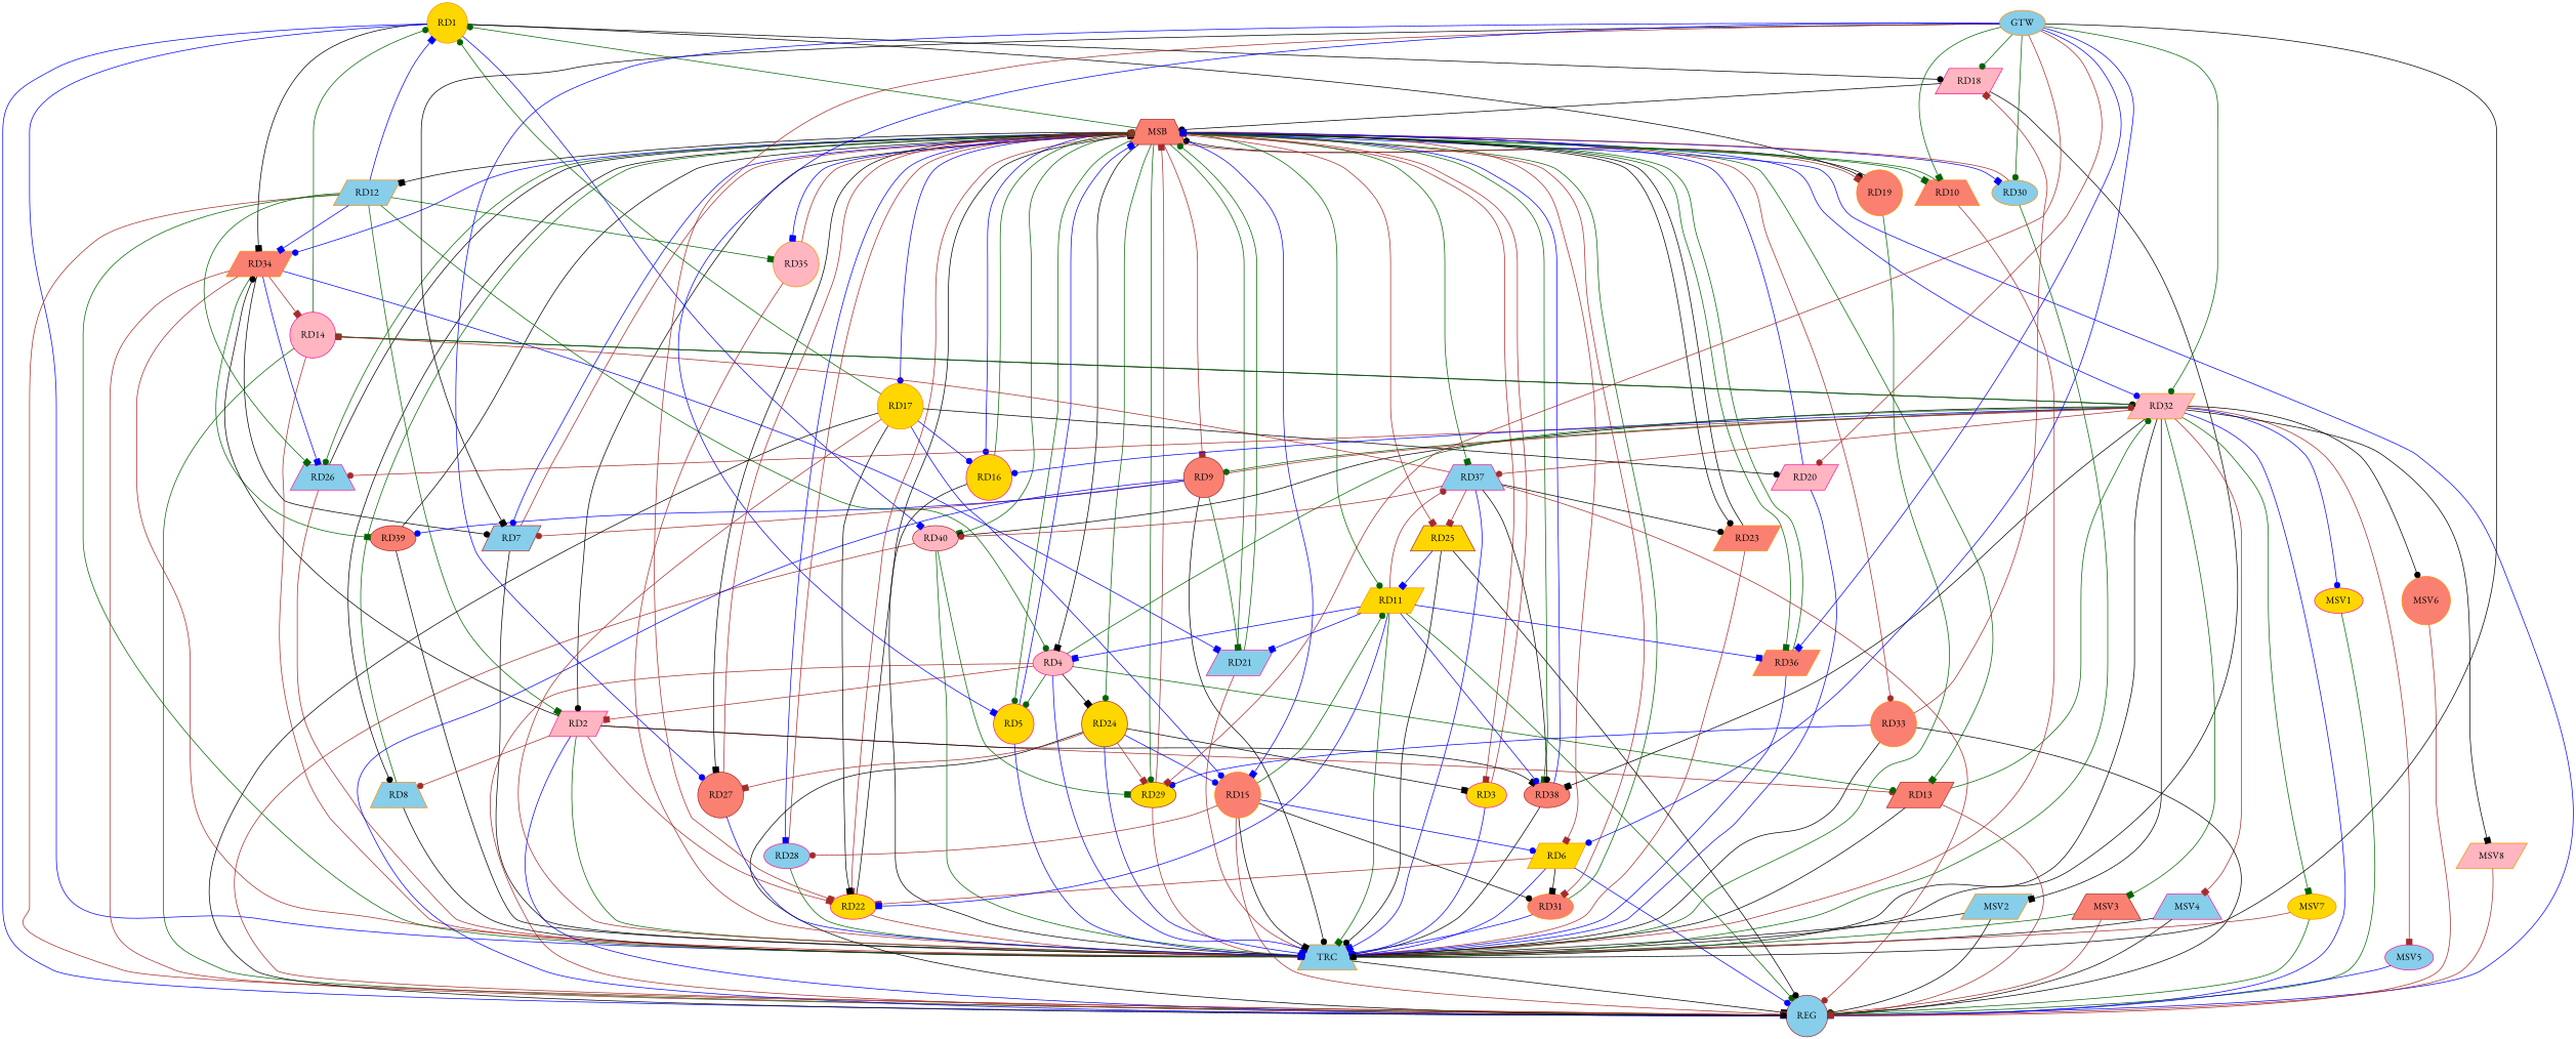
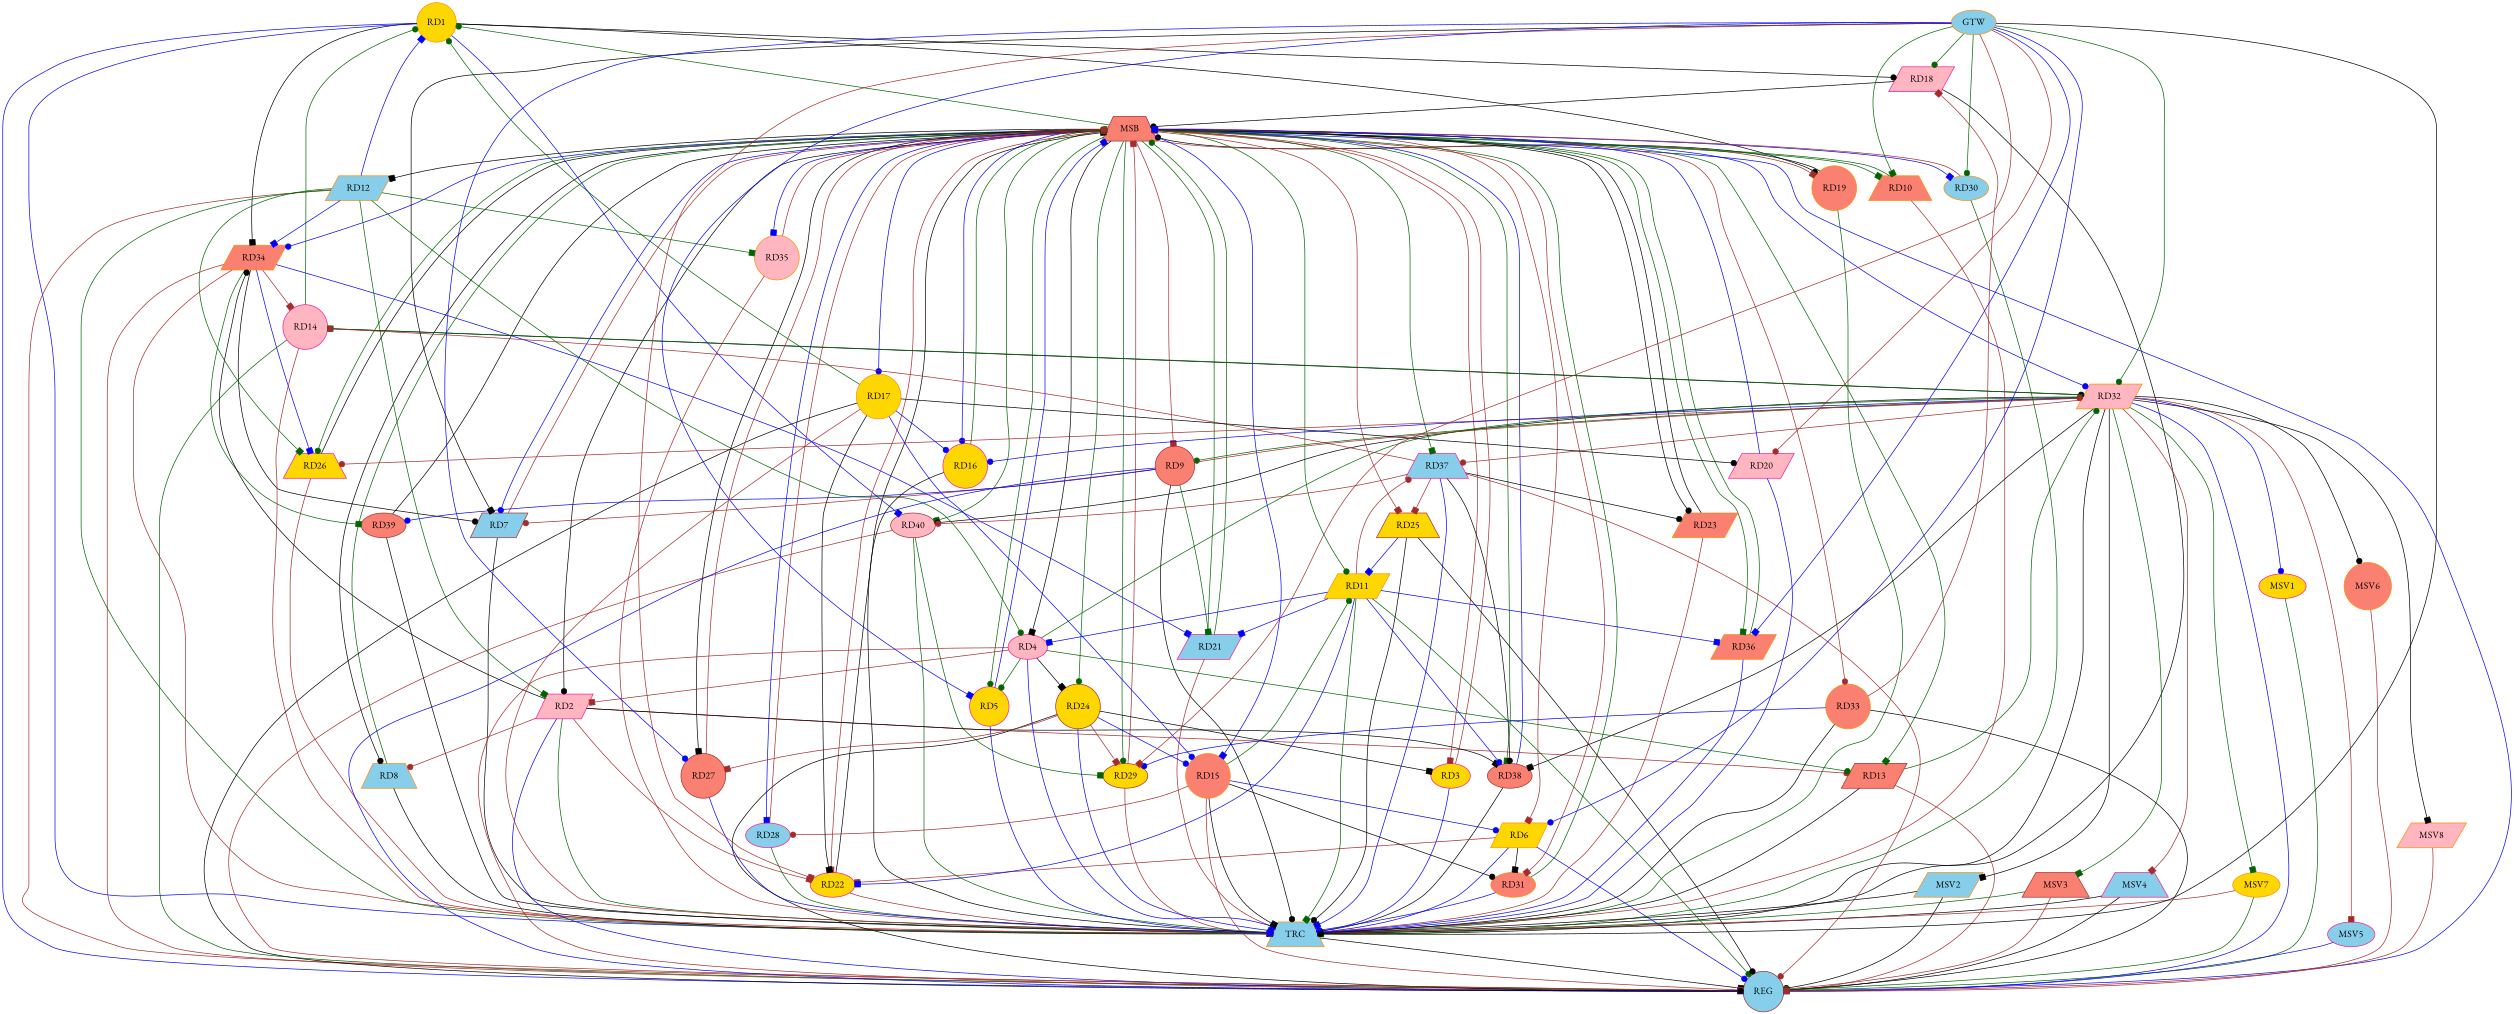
  strict digraph {
    fontname="EB Garamond"
    node [color=darkorange fillcolor=salmon fontname="EB Garamond" shape=parallelogram style=filled]
    edge [arrowhead=dot color=brown fontname="EB Garamond"]
    n1 [fillcolor=gold label=RD1 shape=circle]
    n2 [color=deeppink fillcolor=lightpink label=RD18]
    n3 [label=RD19 shape=circle]
    n4 [label=RD34]
    n5 [color=brown fillcolor=lightpink label=RD40 shape=ellipse]
    n6 [color=brown fillcolor=skyblue label=REG shape=circle]
    n7 [fillcolor=skyblue label=TRC shape=trapezium]
    n8 [color=brown label=MSB shape=trapezium]
    n9 [color=brown fillcolor=skyblue label=RD7]
    n10 [color=deeppink fillcolor=skyblue label=RD21]
    n11 [color=brown label=RD39 shape=ellipse]
-   n12 [color=deeppink fillcolor=skyblue label=RD26 shape=trapezium]
+   n12 [color=deeppink fillcolor=gold label=RD26 shape=trapezium]
    n13 [color=deeppink fillcolor=lightpink label=RD14 shape=circle]
    n14 [color=brown fillcolor=gold label=RD29 shape=ellipse]
    n15 [color=deeppink fillcolor=lightpink label=RD2]
    n16 [fillcolor=skyblue label=RD8 shape=trapezium]
    n17 [color=brown label=RD13]
    n18 [color=deeppink fillcolor=gold label=RD22 shape=ellipse]
    n19 [color=brown label=RD38 shape=ellipse]
    n20 [fillcolor=lightpink label=RD32]
    n21 [color=deeppink fillcolor=gold label=RD3 shape=ellipse]
    n22 [color=deeppink fillcolor=lightpink label=RD4 shape=ellipse]
    n23 [color=deeppink fillcolor=gold label=RD5 shape=circle]
    n24 [color=brown fillcolor=gold label=RD24 shape=circle]
    n25 [fillcolor=gold label=RD6]
    n26 [label=RD31 shape=ellipse]
    n27 [color=brown label=RD9 shape=circle]
    n28 [label=RD10 shape=trapezium]
    n29 [fillcolor=gold label=RD11]
    n30 [label=RD36]
    n31 [color=deeppink fillcolor=skyblue label=RD37 shape=trapezium]
    n32 [fillcolor=skyblue label=RD12]
    n33 [fillcolor=lightpink label=RD35 shape=circle]
    n34 [label=RD15 shape=circle]
    n35 [color=deeppink fillcolor=skyblue label=RD28 shape=ellipse]
    n36 [color=deeppink fillcolor=gold label=RD16 shape=circle]
    n37 [fillcolor=gold label=RD17 shape=circle]
    n38 [label=RD23]
    n39 [color=brown label=RD27 shape=circle]
    n40 [color=brown fillcolor=gold label=RD25 shape=trapezium]
    n41 [fillcolor=skyblue label=RD30 shape=ellipse]
    n42 [label=RD33 shape=circle]
    n43 [color=deeppink fillcolor=gold label=MSV1 shape=ellipse]
    n44 [fillcolor=skyblue label=MSV2]
    n45 [color=brown label=MSV3 shape=trapezium]
    n46 [color=deeppink fillcolor=skyblue label=MSV4 shape=trapezium]
    n47 [color=deeppink fillcolor=skyblue label=MSV5 shape=ellipse]
    n48 [label=MSV6 shape=circle]
    n49 [fillcolor=gold label=MSV7 shape=ellipse]
    n50 [fillcolor=lightpink label=MSV8]
    n51 [color=deeppink fillcolor=lightpink label=RD20]
    n52 [fillcolor=skyblue label=GTW shape=ellipse]
    n1 -> n2 [color=black]
    n1 -> n3 [color=black]
    n1 -> n4 [arrowhead=box color=black]
    n1 -> n5 [arrowhead=box color=blue]
    n1 -> n6 [arrowhead=box color=blue]
    n1 -> n7 [arrowhead=box color=blue]
    n2 -> n7 [arrowhead=box color=black]
    n2 -> n8 [color=black]
    n3 -> n7 [color=darkgreen]
    n3 -> n8 [color=black]
    n4 -> n6
    n4 -> n7
    n4 -> n9 [color=black]
    n4 -> n10 [arrowhead=box color=blue]
    n4 -> n11 [arrowhead=box color=darkgreen]
    n4 -> n12 [arrowhead=box color=blue]
    n4 -> n13 [arrowhead=box]
    n5 -> n6
    n5 -> n7 [arrowhead=box color=darkgreen]
    n5 -> n14 [arrowhead=box color=darkgreen]
    n7 -> n6 [arrowhead=box color=black]
    n8 -> n1 [color=darkgreen]
    n8 -> n3 [arrowhead=box]
    n8 -> n4 [color=blue]
    n8 -> n5 [arrowhead=box color=darkgreen]
    n8 -> n6 [color=blue]
    n8 -> n9 [color=blue]
    n8 -> n10 [color=darkgreen]
    n8 -> n12 [color=darkgreen]
    n8 -> n14 [color=darkgreen]
    n8 -> n15 [color=black]
    n8 -> n16 [color=black]
    n8 -> n17 [arrowhead=box color=darkgreen]
    n8 -> n18 [arrowhead=box]
    n8 -> n19 [arrowhead=box color=darkgreen]
    n8 -> n20 [color=blue]
    n8 -> n21 [arrowhead=box]
    n8 -> n22 [arrowhead=box color=black]
    n8 -> n23 [color=darkgreen]
    n8 -> n24 [color=darkgreen]
    n8 -> n25 [arrowhead=box]
    n8 -> n26 [arrowhead=box]
    n8 -> n27 [arrowhead=box]
    n8 -> n28 [arrowhead=box color=darkgreen]
    n8 -> n29 [color=darkgreen]
    n8 -> n30 [arrowhead=box color=darkgreen]
    n8 -> n31 [arrowhead=box color=darkgreen]
    n8 -> n32 [arrowhead=box color=black]
    n8 -> n33 [arrowhead=box color=blue]
    n8 -> n34 [arrowhead=box color=blue]
    n8 -> n35 [arrowhead=box color=blue]
    n8 -> n36 [color=blue]
    n8 -> n37 [color=blue]
    n8 -> n38 [color=black]
    n8 -> n39 [arrowhead=box color=black]
    n8 -> n40 [arrowhead=box]
    n8 -> n41 [arrowhead=box color=blue]
    n8 -> n42
    n9 -> n7 [color=black]
    n9 -> n8 [arrowhead=box]
    n10 -> n7
    n10 -> n8 [color=darkgreen]
    n11 -> n7 [arrowhead=box color=black]
    n11 -> n8 [color=black]
    n12 -> n7
    n12 -> n8 [color=black]
    n13 -> n1 [color=darkgreen]
    n13 -> n6 [arrowhead=box color=darkgreen]
    n13 -> n7 [arrowhead=box]
    n13 -> n20 [color=black]
    n14 -> n7
    n14 -> n8 [arrowhead=box]
    n15 -> n4 [color=black]
    n15 -> n6 [color=blue]
    n15 -> n7 [color=darkgreen]
    n15 -> n16
    n15 -> n17
    n15 -> n18 [arrowhead=box]
    n15 -> n19 [arrowhead=box color=black]
    n16 -> n7 [arrowhead=box color=black]
    n16 -> n8 [arrowhead=box color=darkgreen]
    n17 -> n6 [arrowhead=box]
    n17 -> n7 [arrowhead=box color=black]
    n17 -> n20 [color=darkgreen]
    n18 -> n7
    n18 -> n8 [arrowhead=box color=black]
    n19 -> n7 [color=black]
    n19 -> n8 [arrowhead=box color=blue]
    n20 -> n5 [color=black]
    n20 -> n6 [color=blue]
    n20 -> n7 [arrowhead=box color=black]
    n20 -> n12
    n20 -> n13 [arrowhead=box color=darkgreen]
    n20 -> n19 [arrowhead=box color=black]
    n20 -> n27 [color=darkgreen]
    n20 -> n31
    n20 -> n36 [color=blue]
    n20 -> n43 [color=blue]
    n20 -> n44 [arrowhead=box color=black]
    n20 -> n45 [arrowhead=box color=darkgreen]
    n20 -> n46 [arrowhead=box]
    n20 -> n47 [arrowhead=box]
    n20 -> n48 [color=black]
    n20 -> n49 [arrowhead=box color=darkgreen]
    n20 -> n50 [arrowhead=box color=black]
    n21 -> n7 [color=blue]
    n21 -> n8 [arrowhead=box]
    n22 -> n6
    n22 -> n7 [arrowhead=box color=blue]
    n22 -> n15 [arrowhead=box]
    n22 -> n17 [color=darkgreen]
    n22 -> n20 [color=darkgreen]
    n22 -> n23 [color=darkgreen]
    n22 -> n24 [arrowhead=box color=black]
    n23 -> n7 [arrowhead=box color=blue]
    n23 -> n8 [arrowhead=box color=blue]
    n24 -> n6 [arrowhead=box color=black]
    n24 -> n7 [arrowhead=box color=blue]
    n24 -> n14 [arrowhead=box]
    n24 -> n21 [arrowhead=box color=black]
    n24 -> n34 [color=blue]
    n24 -> n39 [arrowhead=box]
    n25 -> n6 [color=blue]
    n25 -> n7 [color=blue]
    n25 -> n18 [arrowhead=box]
    n25 -> n26 [arrowhead=box color=black]
    n26 -> n7 [color=blue]
    n26 -> n8 [color=darkgreen]
    n27 -> n6 [arrowhead=box color=blue]
    n27 -> n7 [color=black]
    n27 -> n9
    n27 -> n10 [arrowhead=box color=darkgreen]
    n27 -> n11 [color=blue]
    n27 -> n20
    n28 -> n7
    n28 -> n8 [color=darkgreen]
    n29 -> n6 [color=darkgreen]
    n29 -> n7 [arrowhead=box color=darkgreen]
    n29 -> n10 [arrowhead=box color=blue]
    n29 -> n18 [arrowhead=box color=blue]
    n29 -> n19 [color=blue]
    n29 -> n22 [arrowhead=box color=blue]
    n29 -> n30 [arrowhead=box color=blue]
    n29 -> n31
    n30 -> n7 [color=blue]
    n30 -> n8 [arrowhead=box color=darkgreen]
    n31 -> n5
    n31 -> n6
    n31 -> n7 [arrowhead=box color=blue]
    n31 -> n13
    n31 -> n19 [color=black]
    n31 -> n38 [color=black]
    n31 -> n40 [arrowhead=box]
    n32 -> n1 [arrowhead=box color=blue]
    n32 -> n4 [arrowhead=box color=blue]
    n32 -> n6
    n32 -> n7 [color=darkgreen]
    n32 -> n12 [arrowhead=box color=darkgreen]
    n32 -> n15 [arrowhead=box color=darkgreen]
    n32 -> n22 [color=darkgreen]
    n32 -> n33 [arrowhead=box color=darkgreen]
    n33 -> n7 [arrowhead=box]
    n33 -> n8 [arrowhead=box]
    n34 -> n6 [arrowhead=box]
    n34 -> n7 [arrowhead=box color=black]
    n34 -> n25 [color=blue]
    n34 -> n26 [color=black]
    n34 -> n29 [color=darkgreen]
    n34 -> n35
    n35 -> n7 [arrowhead=box color=darkgreen]
    n35 -> n8
    n36 -> n7 [color=black]
    n36 -> n8 [arrowhead=box color=darkgreen]
    n37 -> n1 [color=darkgreen]
    n37 -> n6 [color=black]
    n37 -> n7
    n37 -> n18 [arrowhead=box color=black]
    n37 -> n34 [color=blue]
    n37 -> n36 [color=blue]
    n37 -> n51 [color=black]
    n38 -> n7
    n38 -> n8 [arrowhead=box color=black]
    n39 -> n7 [arrowhead=box color=blue]
    n39 -> n8
    n40 -> n6 [color=black]
    n40 -> n7 [color=black]
    n40 -> n29 [arrowhead=box color=blue]
    n41 -> n7 [arrowhead=box color=darkgreen]
    n41 -> n8 [arrowhead=box]
    n42 -> n2 [arrowhead=box]
    n42 -> n6 [color=black]
    n42 -> n7 [color=black]
    n42 -> n14 [color=blue]
    n43 -> n6 [arrowhead=box color=darkgreen]
    n44 -> n6 [color=black]
    n44 -> n7 [color=black]
    n45 -> n6
    n45 -> n7 [arrowhead=box color=darkgreen]
    n46 -> n6 [arrowhead=box color=black]
    n46 -> n7 [color=black]
    n47 -> n6 [arrowhead=box color=blue]
    n48 -> n6 [arrowhead=box]
    n49 -> n6 [arrowhead=box color=darkgreen]
    n49 -> n7
    n50 -> n6 [arrowhead=box]
    n51 -> n7 [arrowhead=box color=blue]
    n51 -> n8 [arrowhead=box color=blue]
    n52 -> n2 [color=darkgreen]
    n52 -> n7 [color=black]
    n52 -> n9 [arrowhead=box color=black]
    n52 -> n14 [arrowhead=box]
    n52 -> n18 [arrowhead=box]
    n52 -> n20 [color=darkgreen]
    n52 -> n23 [arrowhead=box color=blue]
    n52 -> n25 [color=blue]
    n52 -> n28 [arrowhead=box color=darkgreen]
    n52 -> n30 [arrowhead=box color=blue]
    n52 -> n39 [color=blue]
    n52 -> n41 [color=darkgreen]
    n52 -> n51
  }
